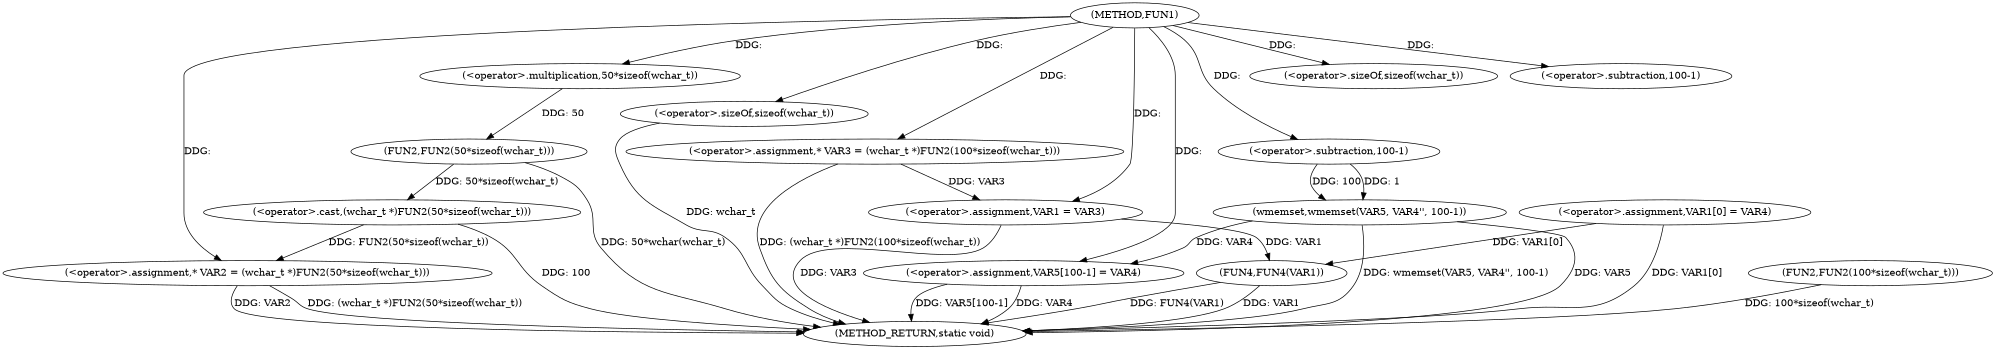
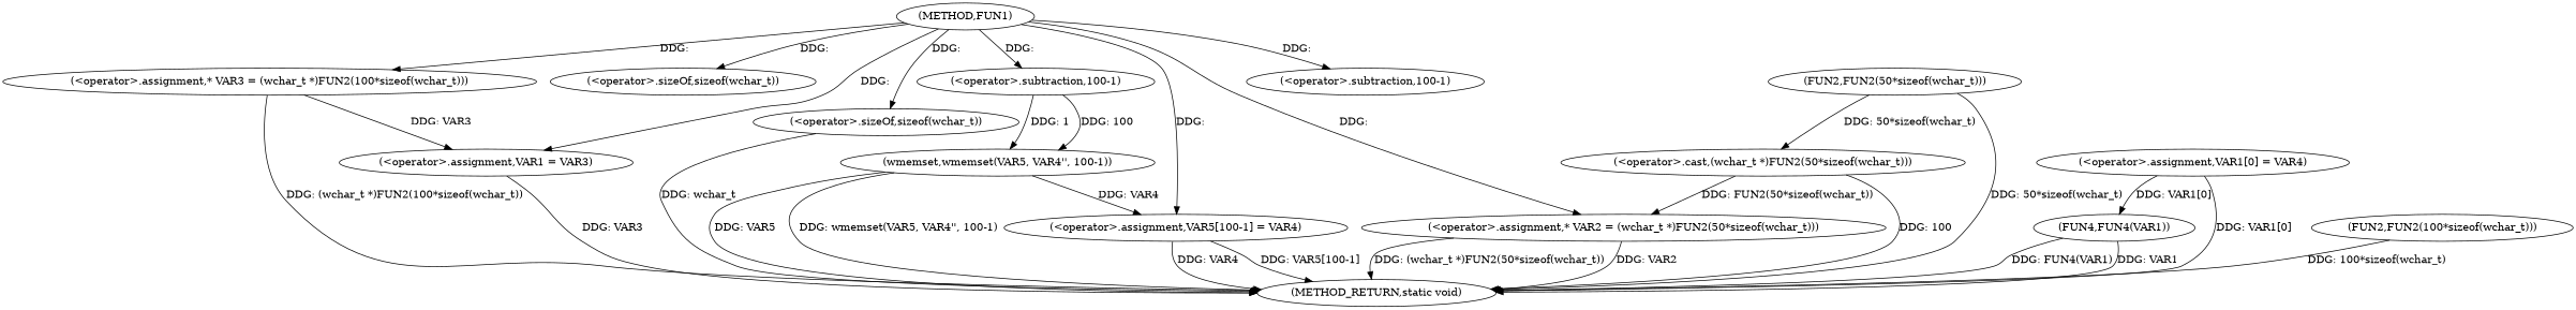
  digraph {
    n1 [label="(METHOD,FUN1)"]
    n2 [label="(<operator>.assignment,* VAR2 = (wchar_t *)FUN2(50*sizeof(wchar_t)))"]
-   n3 [label="(<operator>.multiplication,50*sizeof(wchar_t))"]
    n4 [label="(<operator>.sizeOf,sizeof(wchar_t))"]
    n5 [label="(<operator>.assignment,* VAR3 = (wchar_t *)FUN2(100*sizeof(wchar_t)))"]
    n6 [label="(<operator>.sizeOf,sizeof(wchar_t))"]
    n7 [label="(<operator>.assignment,VAR1 = VAR3)"]
    n8 [label="(<operator>.subtraction,100-1)"]
    n9 [label="(<operator>.assignment,VAR5[100-1] = VAR4)"]
    n10 [label="(<operator>.subtraction,100-1)"]
    n11 [label="(METHOD_RETURN,static void)"]
    n12 [label="(FUN2,FUN2(50*sizeof(wchar_t)))"]
    n13 [label="(FUN4,FUN4(VAR1))"]
    n14 [label="(<operator>.assignment,VAR1[0] = VAR4)"]
    n15 [label="(wmemset,wmemset(VAR5, VAR4'', 100-1))"]
    n16 [label="(<operator>.cast,(wchar_t *)FUN2(50*sizeof(wchar_t)))"]
    n17 [label="(FUN2,FUN2(100*sizeof(wchar_t)))"]
    n1 -> n2 [label="DDG: "]
-   n1 -> n3 [label="DDG: "]
    n1 -> n4 [label="DDG: "]
    n1 -> n5 [label="DDG: "]
    n1 -> n6 [label="DDG: "]
    n1 -> n7 [label="DDG: "]
    n1 -> n8 [label="DDG: "]
    n1 -> n9 [label="DDG: "]
    n1 -> n10 [label="DDG: "]
    n2 -> n11 [label="DDG: VAR2"]
    n2 -> n11 [label="DDG: (wchar_t *)FUN2(50*sizeof(wchar_t))"]
-   n3 -> n12 [label="DDG: 50"]
    n5 -> n7 [label="DDG: VAR3"]
    n5 -> n11 [label="DDG: (wchar_t *)FUN2(100*sizeof(wchar_t))"]
    n6 -> n11 [label="DDG: wchar_t"]
    n7 -> n11 [label="DDG: VAR3"]
-   n7 -> n13 [label="DDG: VAR1"]
    n8 -> n15 [label="DDG: 100"]
    n8 -> n15 [label="DDG: 1"]
    n9 -> n11 [label="DDG: VAR5[100-1]"]
    n9 -> n11 [label="DDG: VAR4"]
-   n12 -> n11 [label="DDG: 50*wchar(wchar_t)"]
+   n12 -> n11 [label="DDG: 50*sizeof(wchar_t)"]
    n12 -> n16 [label="DDG: 50*sizeof(wchar_t)"]
    n13 -> n11 [label="DDG: FUN4(VAR1)"]
    n13 -> n11 [label="DDG: VAR1"]
    n14 -> n11 [label="DDG: VAR1[0]"]
    n14 -> n13 [label="DDG: VAR1[0]"]
    n15 -> n9 [label="DDG: VAR4"]
    n15 -> n11 [label="DDG: VAR5"]
    n15 -> n11 [label="DDG: wmemset(VAR5, VAR4'', 100-1)"]
    n16 -> n2 [label="DDG: FUN2(50*sizeof(wchar_t))"]
    n16 -> n11 [label="DDG: 100"]
    n17 -> n11 [label="DDG: 100*sizeof(wchar_t)"]
  }
